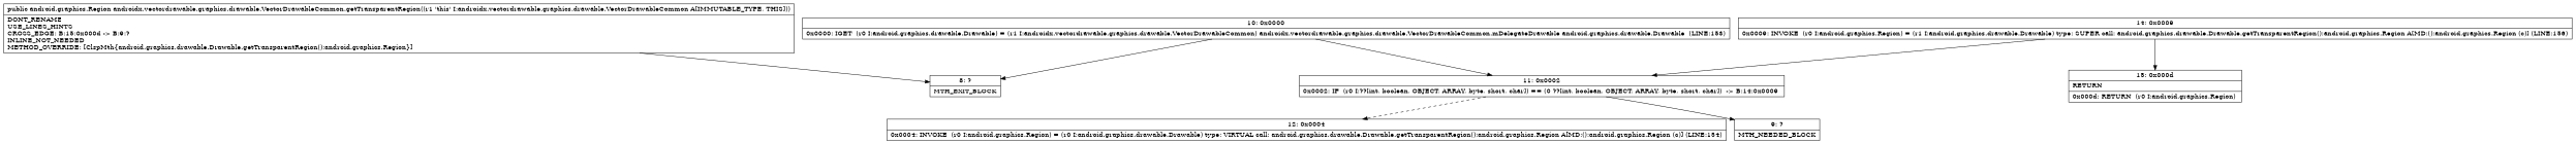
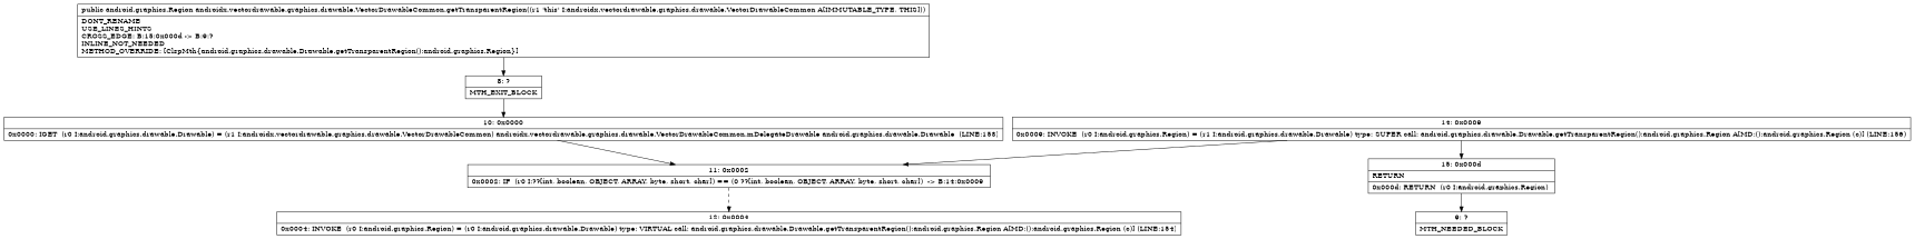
  digraph {
    node [shape=record]
    n1 [label="{8\:\ ?|MTH_EXIT_BLOCK\l}"]
    n2 [label="{10\:\ 0x0000|0x0000: IGET  (r0 I:android.graphics.drawable.Drawable) = (r1 I:androidx.vectordrawable.graphics.drawable.VectorDrawableCommon) androidx.vectordrawable.graphics.drawable.VectorDrawableCommon.mDelegateDrawable android.graphics.drawable.Drawable  (LINE:153)\l}"]
    n3 [label="{11\:\ 0x0002|0x0002: IF  (r0 I:??[int, boolean, OBJECT, ARRAY, byte, short, char]) == (0 ??[int, boolean, OBJECT, ARRAY, byte, short, char])  \-\> B:14:0x0009 \l}"]
    n4 [label="{12\:\ 0x0004|0x0004: INVOKE  (r0 I:android.graphics.Region) = (r0 I:android.graphics.drawable.Drawable) type: VIRTUAL call: android.graphics.drawable.Drawable.getTransparentRegion():android.graphics.Region A[MD:():android.graphics.Region (c)] (LINE:154)\l}"]
    n5 [label="{14\:\ 0x0009|0x0009: INVOKE  (r0 I:android.graphics.Region) = (r1 I:android.graphics.drawable.Drawable) type: SUPER call: android.graphics.drawable.Drawable.getTransparentRegion():android.graphics.Region A[MD:():android.graphics.Region (c)] (LINE:156)\l}"]
    n6 [label="{15\:\ 0x000d|RETURN\l|0x000d: RETURN  (r0 I:android.graphics.Region) \l}"]
    n7 [label="{9\:\ ?|MTH_NEEDED_BLOCK\l}"]
    n8 [label="{public android.graphics.Region androidx.vectordrawable.graphics.drawable.VectorDrawableCommon.getTransparentRegion((r1 'this' I:androidx.vectordrawable.graphics.drawable.VectorDrawableCommon A[IMMUTABLE_TYPE, THIS]))  | DONT_RENAME\lUSE_LINES_HINTS\lCROSS_EDGE: B:15:0x000d \-\> B:9:?\lINLINE_NOT_NEEDED\lMETHOD_OVERRIDE: [ClspMth\{android.graphics.drawable.Drawable.getTransparentRegion():android.graphics.Region\}]\l}"]
-   n2 -> n1
+   n1 -> n2
    n2 -> n3
    n3 -> n4 [style=dashed]
    n5 -> n3
    n5 -> n6
-   n3 -> n7
+   n6 -> n7
    n8 -> n1
  }
